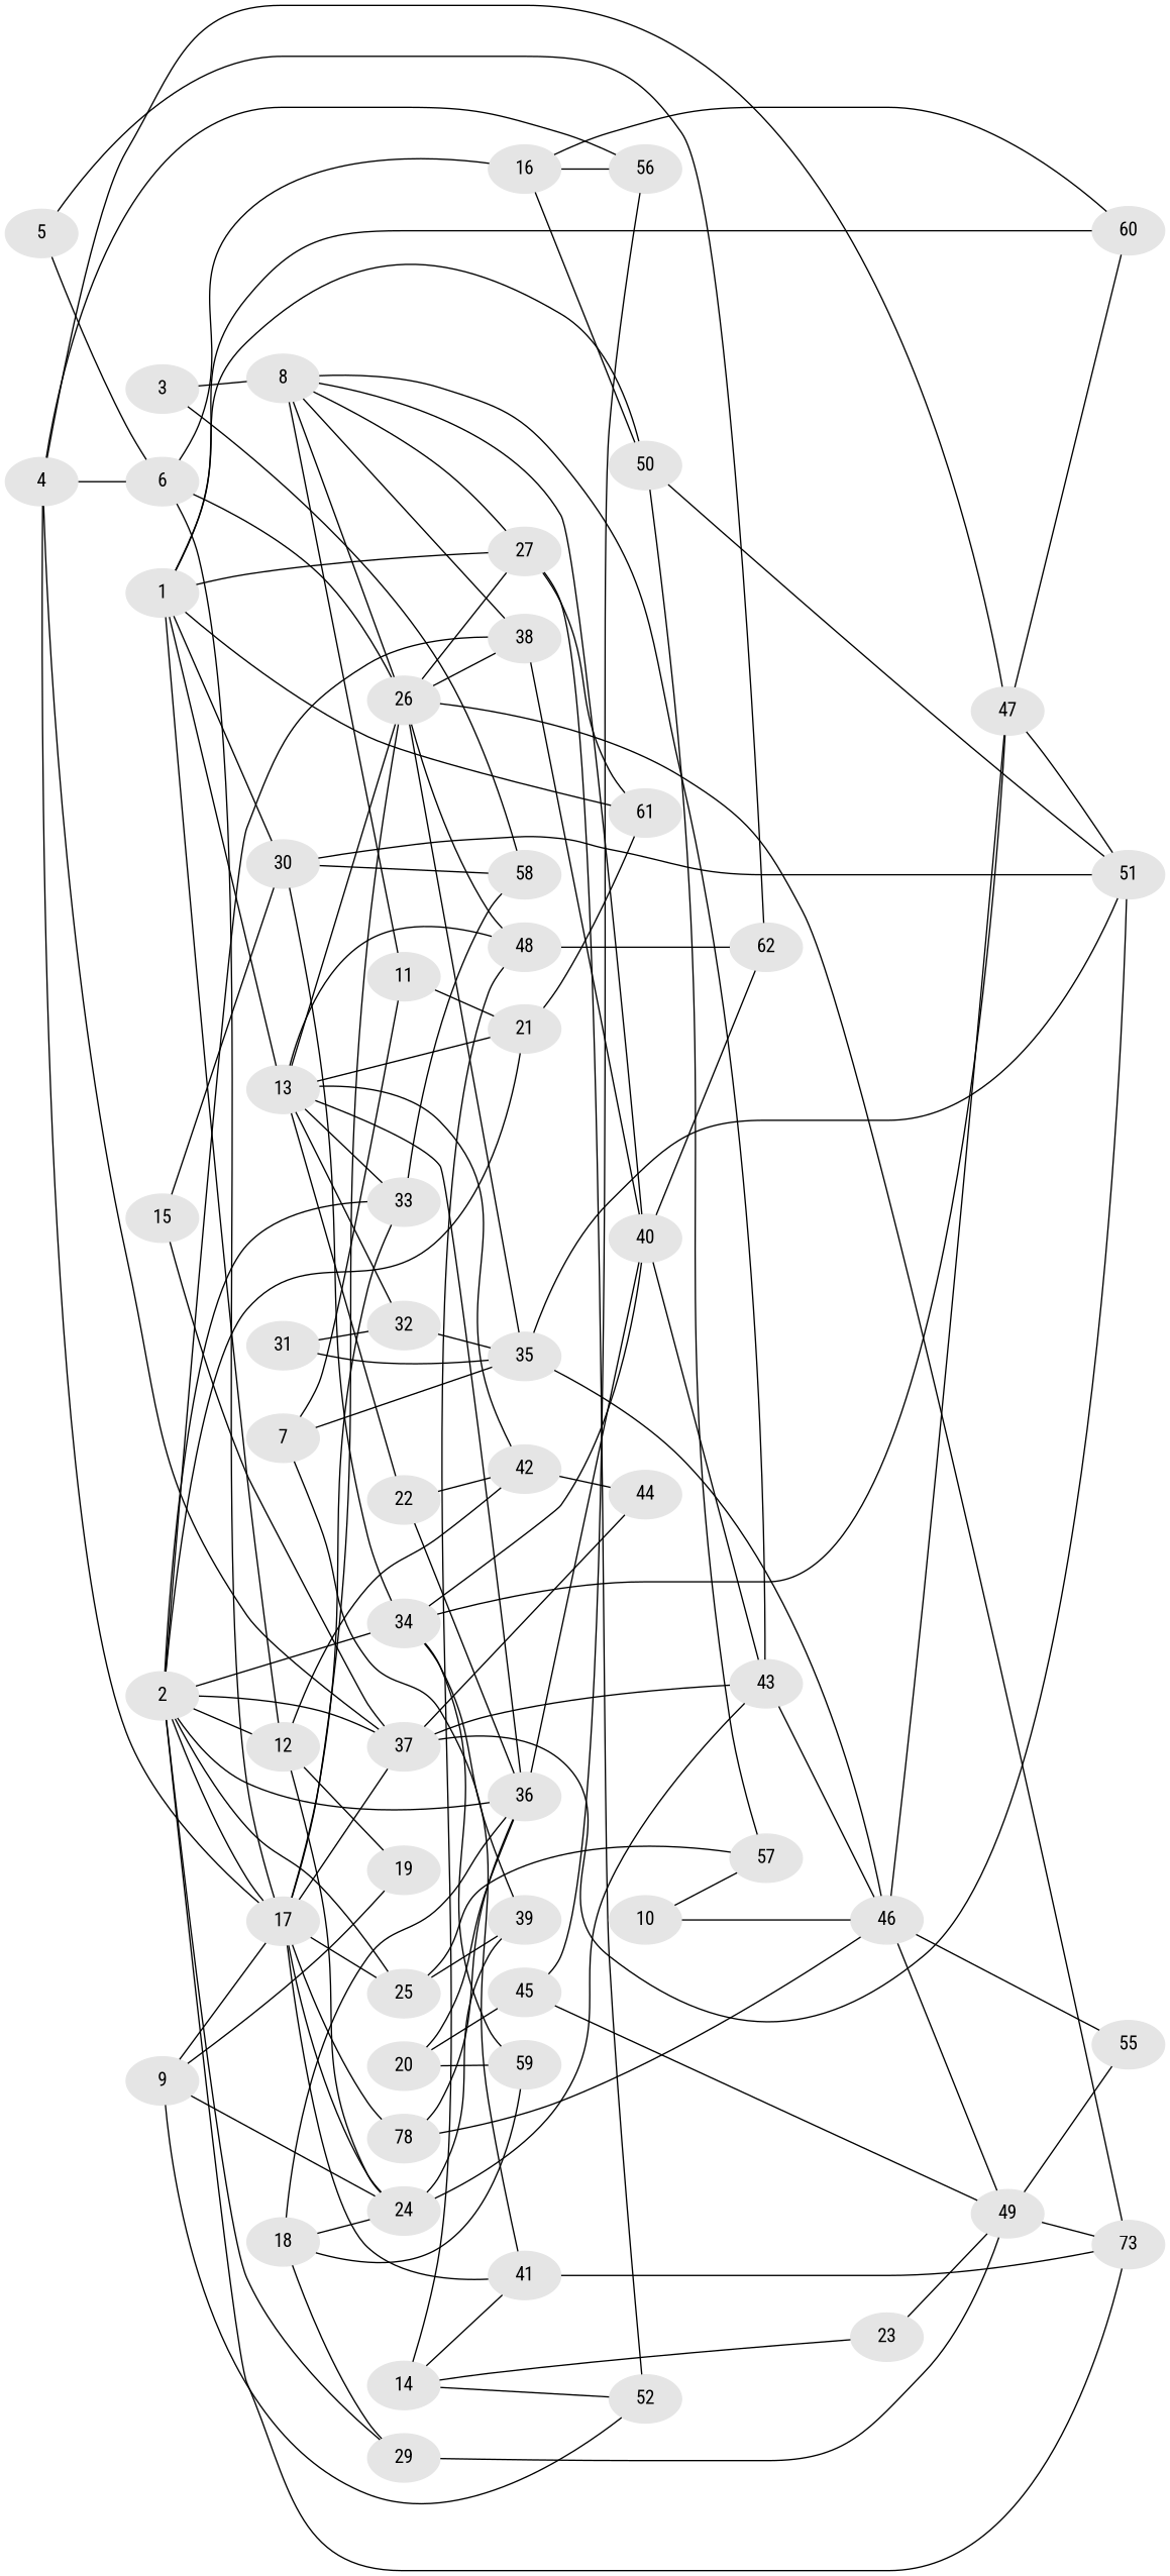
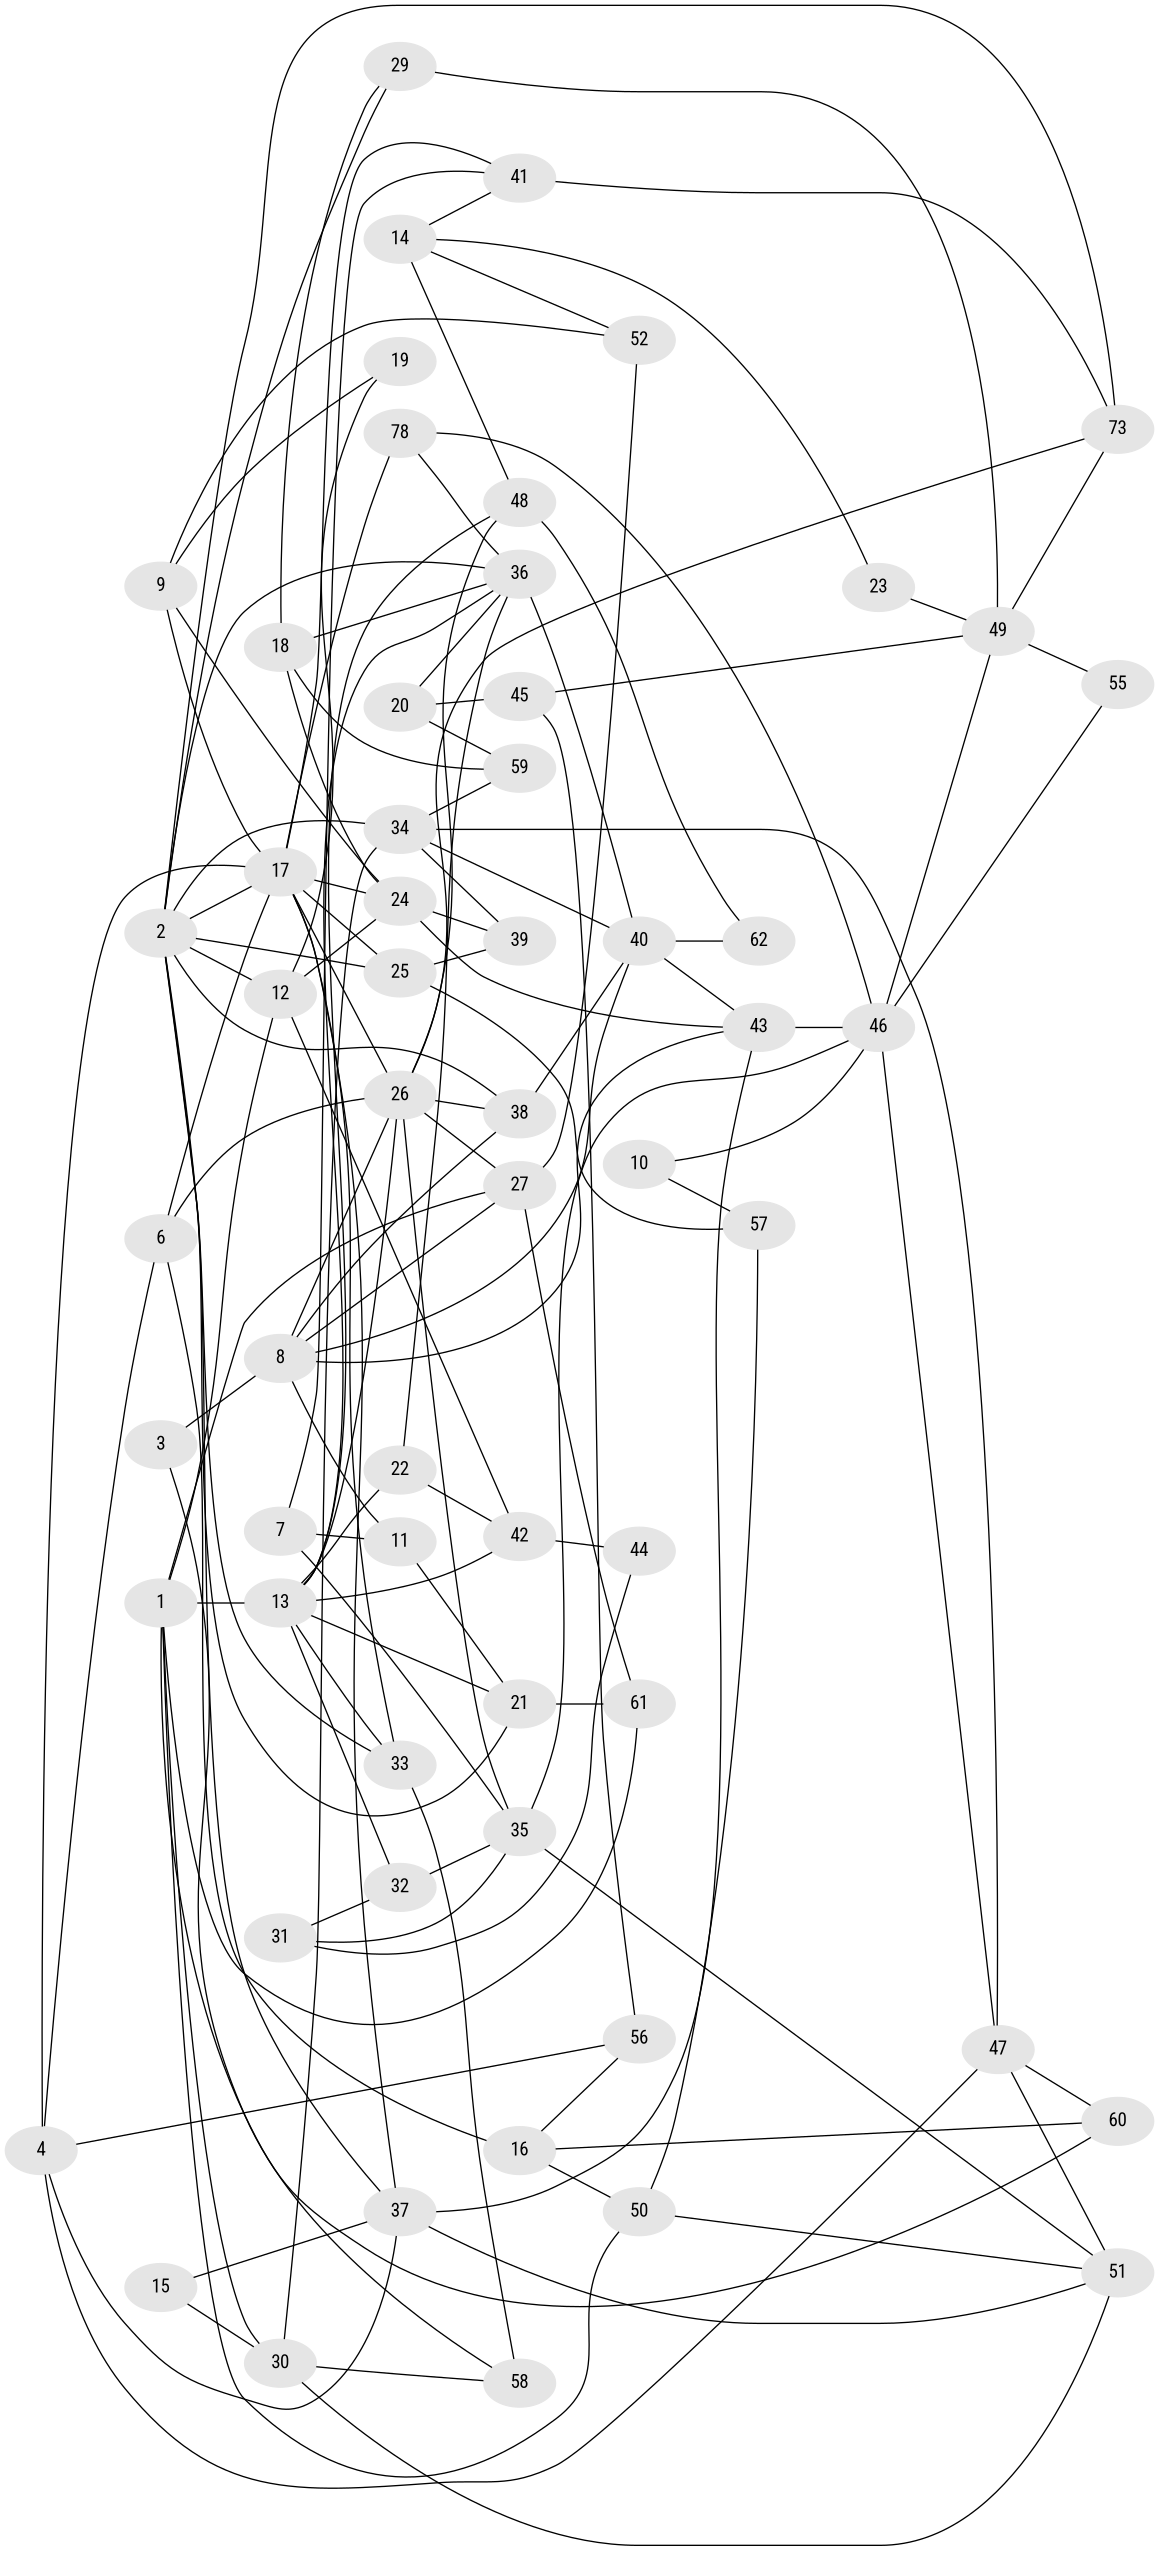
  graph {
    fontname="Roboto Condensed"
    rankdir=LR
    node [color=gray90 fontname="Roboto Condensed" style=filled]
    edge [fontname="Roboto Condensed" weight=1.0]
    1
    12
    13
    27
    30
    50
    60
    61
    19
    24
    42
    21
    33
    36
    26
    22
    32
    48
    52
    34
    58
    51
    57
    2
    17
    25
    29
    37
    38
    n30 [label=73]
    41
    n32 [label=78]
    39
    49
    47
    40
    59
    43
    3
    8
    11
    4
    6
    56
    16
-   5
    62
    35
    7
    46
    9
    10
    55
    44
    14
    23
    15
    18
    20
    45
    31
    1 -- 12
    1 -- 13 [weight=2.0]
    1 -- 27 [weight=2.0]
    1 -- 30
    1 -- 50
    1 -- 60
    1 -- 61
    12 -- 19
    12 -- 24
    12 -- 42
    13 -- 42
    13 -- 21
    13 -- 33
    13 -- 36 [weight=2.0]
    13 -- 26
    13 -- 22
    13 -- 32
    13 -- 48
    27 -- 61
    27 -- 52
    30 -- 34
    30 -- 58
    30 -- 51
    50 -- 51
    50 -- 57
    24 -- 39
    24 -- 43 [weight=2.0]
    42 -- 44
    21 -- 61
    33 -- 58
    36 -- 40
    26 -- 27
    26 -- 48
    26 -- 38
    26 -- n30
    26 -- 35
    22 -- 42
    22 -- 36
    32 -- 35
    48 -- 62
    34 -- 39
    34 -- 47
    34 -- 40
    34 -- 59
    2 -- 12
    2 -- 21
    2 -- 33
    2 -- 36
    2 -- 34 [weight=3.0]
    2 -- 17
    2 -- 25
    2 -- 29
    2 -- 37
    2 -- 38 [weight=2.0]
    2 -- n30
    17 -- 24 [weight=2.0]
    17 -- 33
    17 -- 26 [weight=3.0]
    17 -- 25
    17 -- 37
    17 -- 41
    17 -- n32
    25 -- 57
    25 -- 39
    29 -- 49
    37 -- 51
    37 -- 43 [weight=2.0]
    38 -- 40
    41 -- n30
    n32 -- 36
    n32 -- 46
    49 -- n30
    49 -- 55
    47 -- 60
    47 -- 51
    40 -- 43
    40 -- 62
    43 -- 46
    3 -- 58
    3 -- 8
    8 -- 27
    8 -- 26
    8 -- 38
    8 -- 40
    8 -- 43
    8 -- 11
    11 -- 21
    4 -- 17
    4 -- 37
    4 -- 47
    4 -- 6
    4 -- 56
    6 -- 26
    6 -- 17
    6 -- 16
    16 -- 50
    16 -- 60
    16 -- 56
-   5 -- 6
-   5 -- 62
    35 -- 51
    35 -- 46
    7 -- 41
    7 -- 11
    7 -- 35
    46 -- 49
    46 -- 47
    46 -- 55
    9 -- 19
    9 -- 24
    9 -- 52
    9 -- 17
    10 -- 57
    10 -- 46
    14 -- 48
    14 -- 52
    14 -- 41
    14 -- 23
    23 -- 49
    15 -- 30
    15 -- 37
    18 -- 24
    18 -- 36
    18 -- 29
    18 -- 59
    20 -- 36
    20 -- 59
    20 -- 45
    45 -- 49
    45 -- 56
    31 -- 32
    31 -- 35
-   37 -- 44
+   31 -- 44
  }
